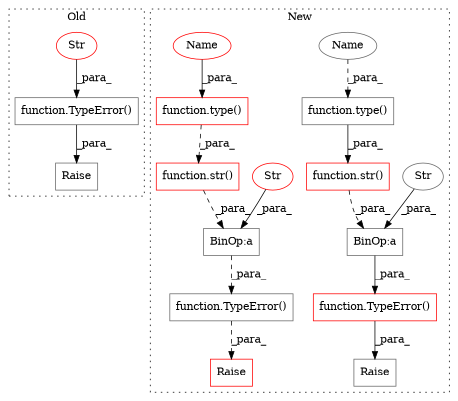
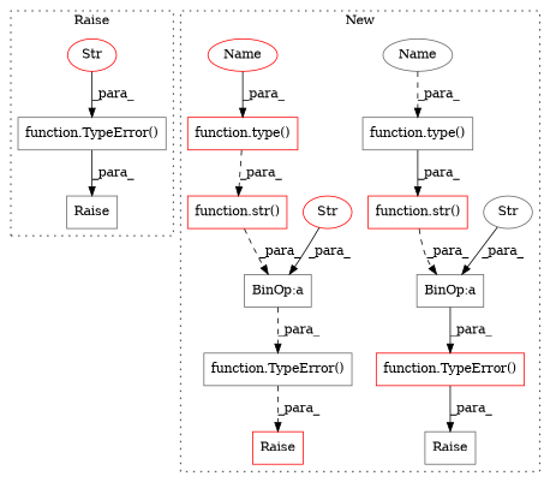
  digraph {
    node [a=75 l=6 shape=box color=gray40]
    edge [style=solid]
    n1 [a=91 label=Raise s=17216]
    n2 [l="10,1" label="function.TypeError()" s="17222,17365"]
    n3 [a=66 l=133 label=Str s=17232 shape=ellipse color=red]
    n4 [l="5,1" label="function.type()" s="24519,24529" color=red]
    n5 [a=82 l=3 label="BinOp:a" s=24512]
    n6 [a=66 l=104 label=Str s=24408 shape=ellipse color=red]
    n7 [l="10,1" label="function.TypeError()" s="24398,24531"]
    n8 [l="4,1" label="function.str()" s="24515,24530" color=red]
    n9 [a=91 label=Raise s=24392 color=red]
    n10 [l="5,1" label="function.type()" s="24262,24272"]
    n11 [a=82 l=3 label="BinOp:a" s=24255]
    n12 [a=66 l=112 label=Str s=24143 shape=ellipse]
    n13 [l="10,1" label="function.TypeError()" s="24133,24274" color=red]
    n14 [l="4,1" label="function.str()" s="24258,24273" color=red]
    n15 [a=91 label=Raise s=24127]
    n16 [a=87 l=5 label=Name s=24267 shape=ellipse]
    n17 [a=87 l=5 label=Name s=24524 shape=ellipse color=red]
    subgraph cluster_1 {
-     label=Old
+     label=Raise
      style=dotted
      n1
      n2
      n3
    }
    subgraph cluster_2 {
      label=New
      style=dotted
      n4
      n5
      n6
      n7
      n8
      n9
      n10
      n11
      n12
      n13
      n14
      n15
      n16
      n17
    }
    n2 -> n1 [label=_para_]
    n3 -> n2 [label=_para_]
    n4 -> n8 [label=_para_ style=dashed]
    n5 -> n7 [label=_para_ style=dashed]
    n6 -> n5 [label=_para_]
    n7 -> n9 [label=_para_ style=dashed]
    n8 -> n5 [label=_para_ style=dashed]
    n10 -> n14 [label=_para_]
    n11 -> n13 [label=_para_]
    n12 -> n11 [label=_para_]
    n13 -> n15 [label=_para_]
    n14 -> n11 [label=_para_ style=dashed]
    n16 -> n10 [label=_para_ style=dashed]
    n17 -> n4 [label=_para_]
  }
